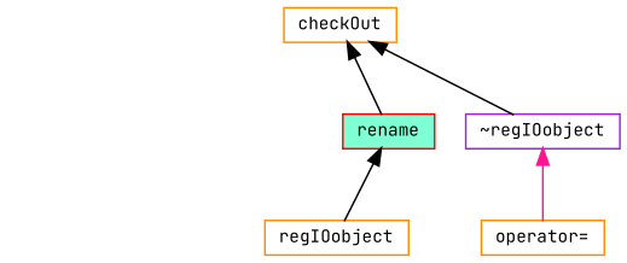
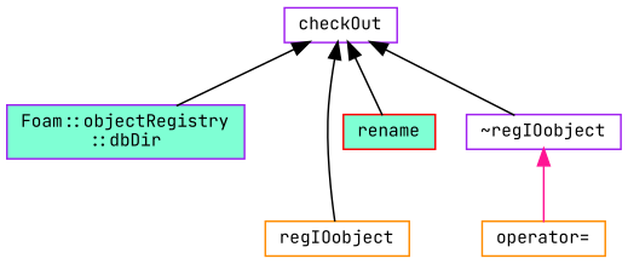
  digraph {
    fontname="JetBrains Mono"
    rankdir=TB
    node [color=purple fillcolor=white fontname="JetBrains Mono" fontsize=10 shape=record style=filled]
    edge [color=black dir=back fontname="JetBrains Mono" fontsize=10 labelfontname=Helvetica labelfontsize=10 style=solid]
-   n1 [color=darkorange fontcolor=black height=0.2 label=checkOut width=0.4]
+   n1 [fontcolor=black height=0.2 label=checkOut width=0.4]
+   n2 [fillcolor=aquamarine height=0.2 label="Foam::objectRegistry\l::dbDir" width=0.4]
    n3 [color=darkorange height=0.2 label=regIOobject width=0.4]
    n4 [color=red fillcolor=aquamarine height=0.2 label=rename width=0.4]
    n5 [height=0.2 label="~regIOobject" width=0.4]
    n6 [color=darkorange height=0.2 label="operator=" width=0.4]
-   n4 -> n3
+   n1 -> n2
+   n1 -> n3
    n1 -> n4
    n1 -> n5
    n5 -> n6 [color=deeppink]
  }
